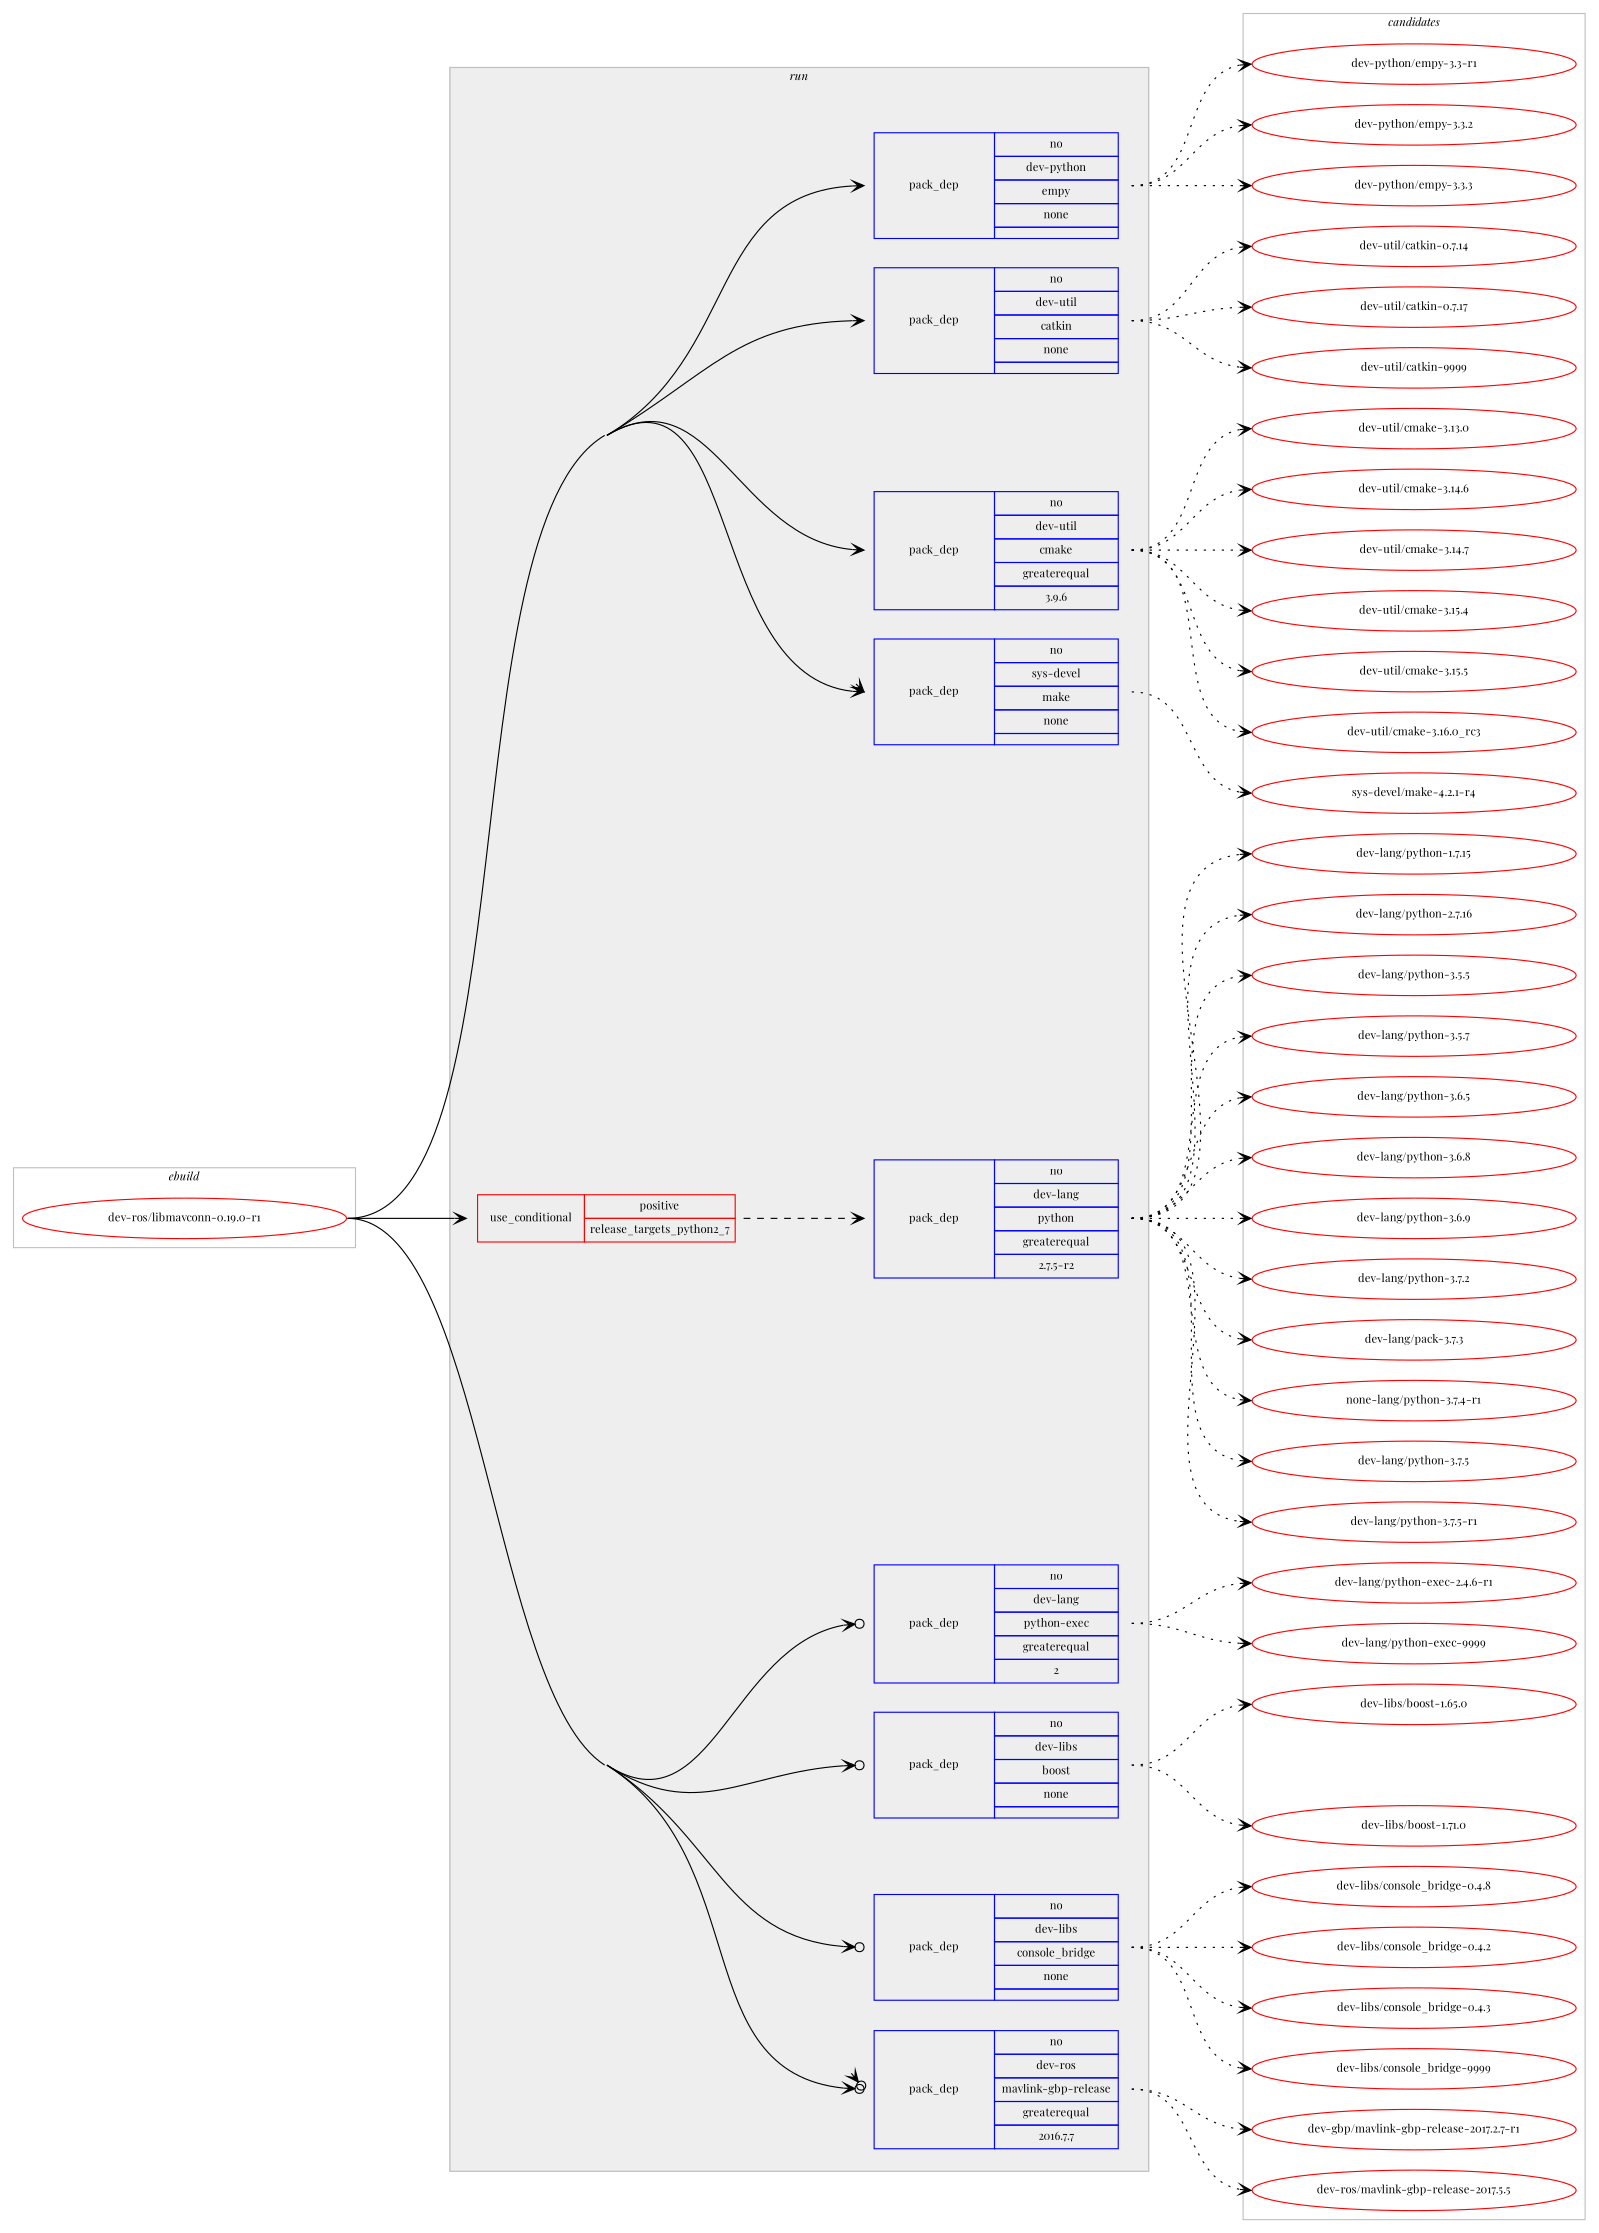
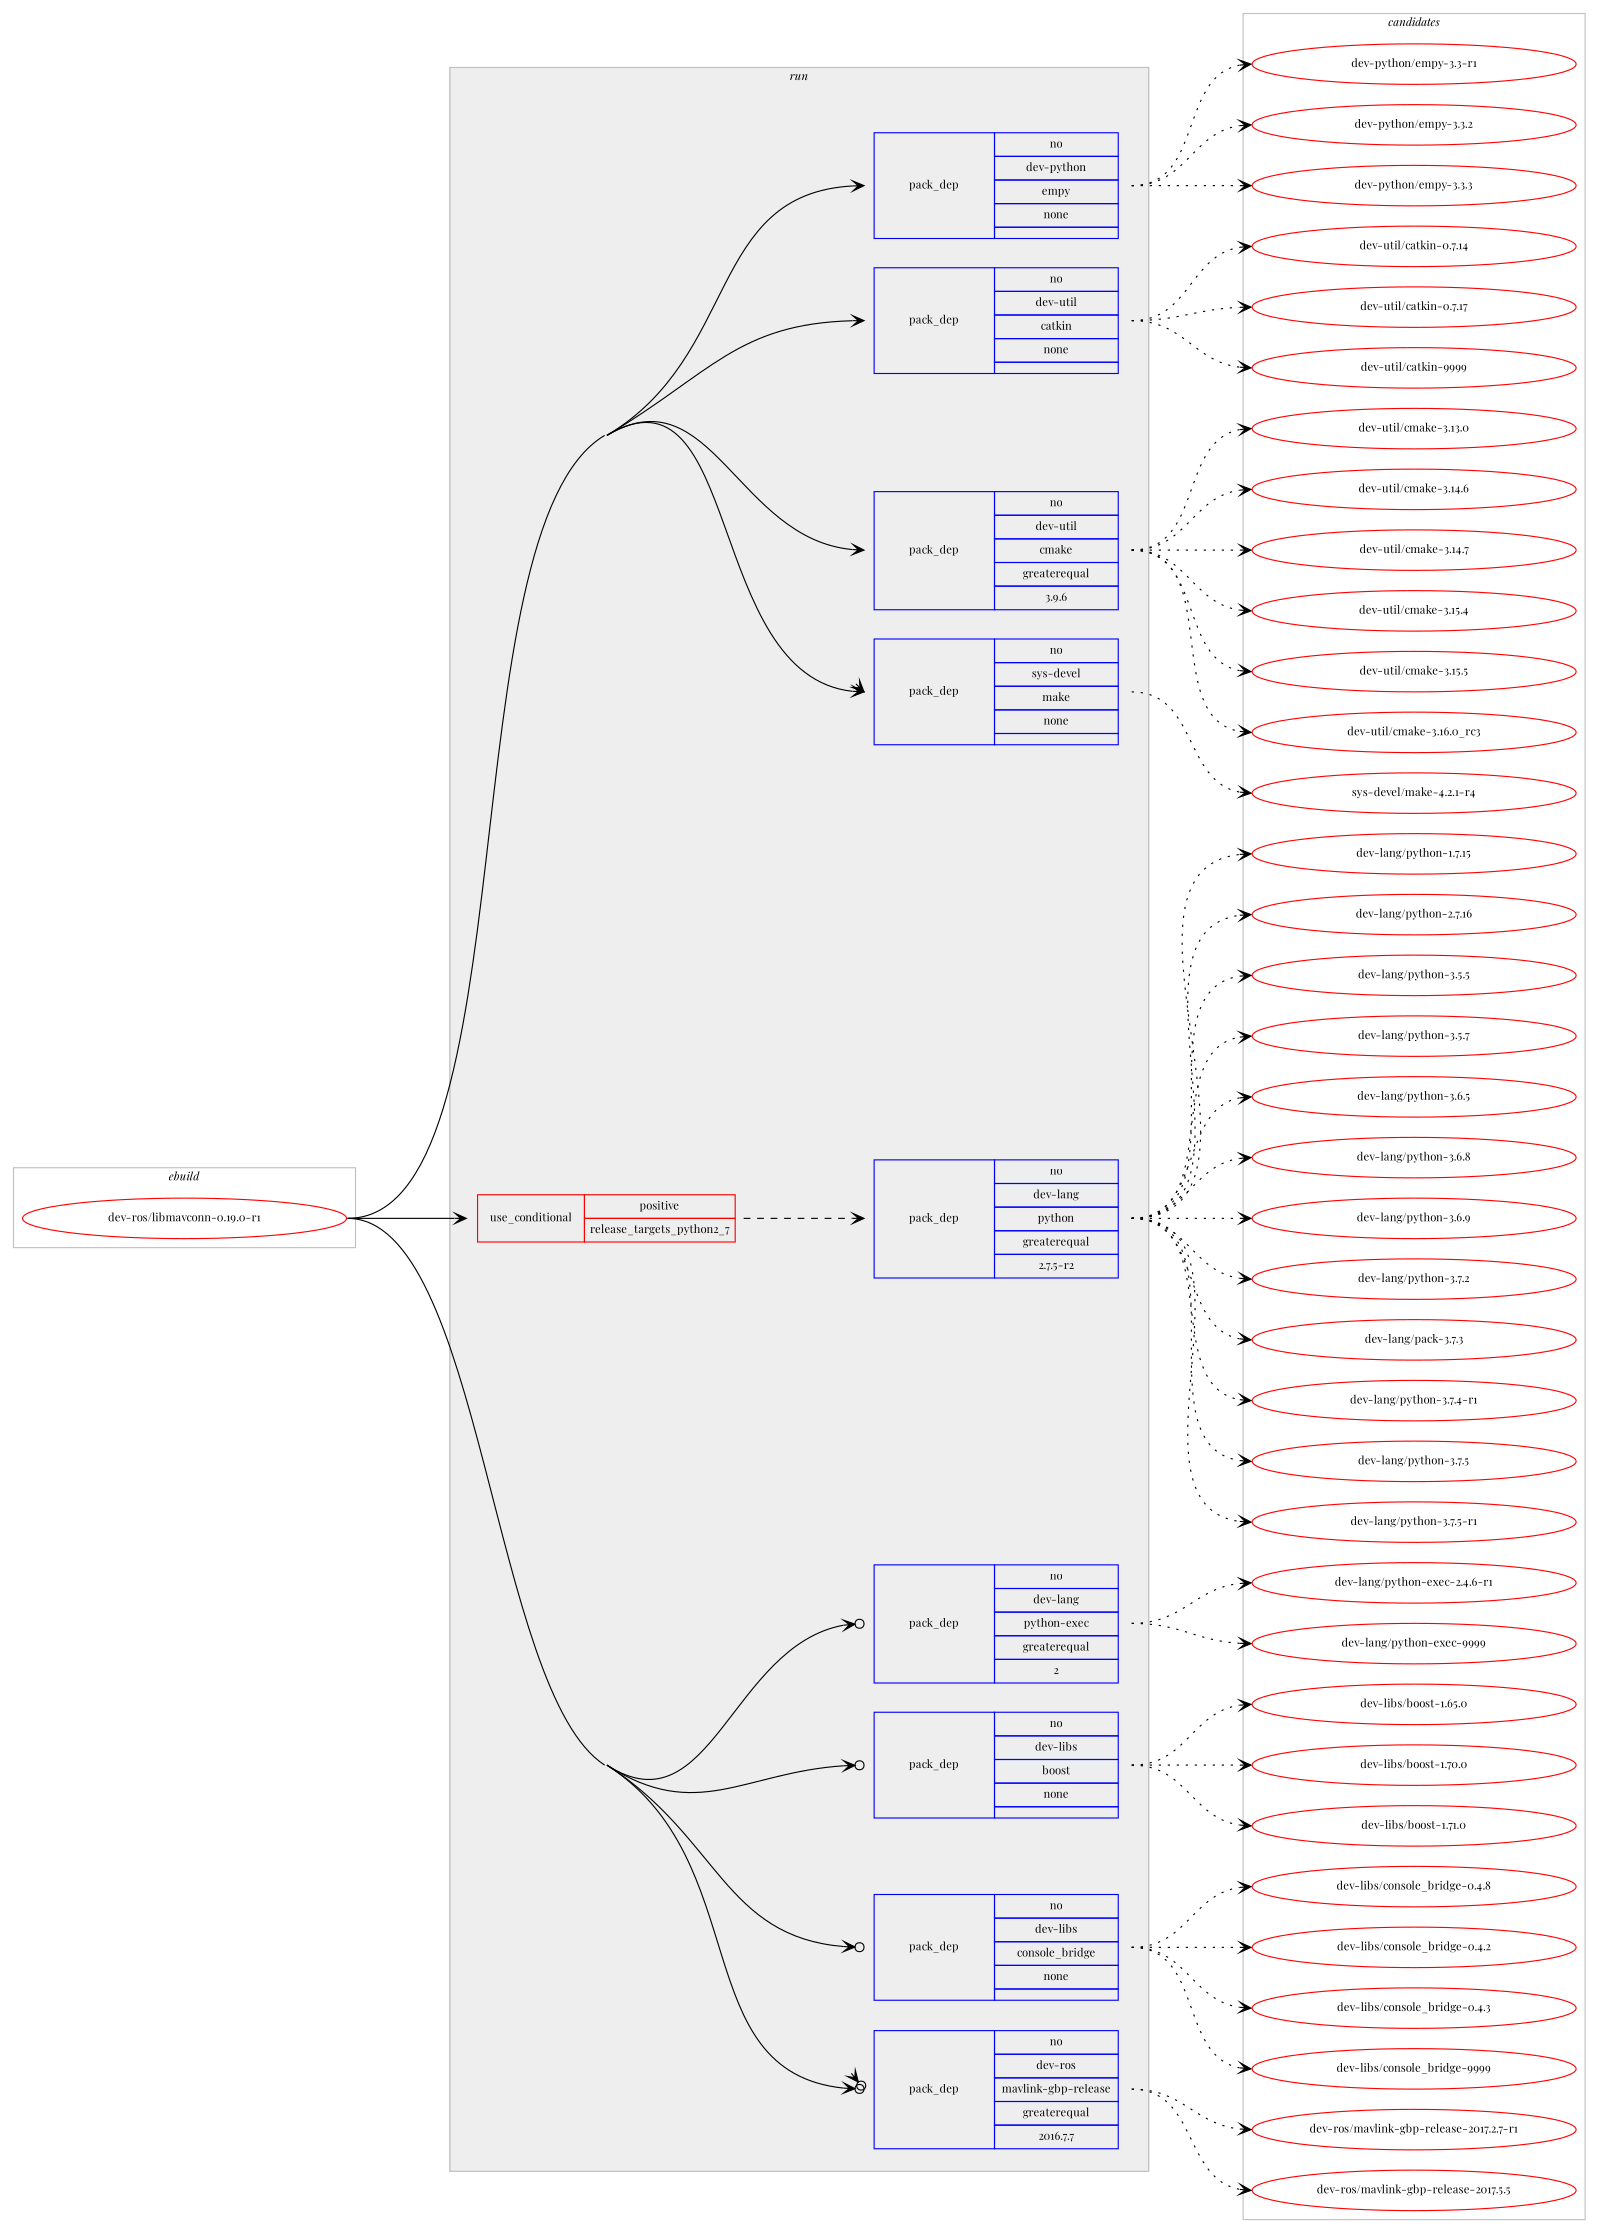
  digraph {
    compound=true
    concentrate=true
    fontname="Playfair Display"
    fontsize=10
    newrank=true
    rankdir=LR
    ranksep=1.5
    node [color=red fontname="Playfair Display" fontsize=10]
    edge [arrowhead=vee fontname="Playfair Display" headport=w style=dotted tailport=e weight=100]
    n1 [label="dev-ros/libmavconn-0.19.0-r1" width=4]
    n2 [color=blue label=<<TABLE BORDER="0" CELLBORDER="1" CELLSPACING="0" CELLPADDING="4" WIDTH="220"><TR><TD ROWSPAN="6" CELLPADDING="30">pack_dep</TD></TR><TR><TD WIDTH="110">no</TD></TR><TR><TD>dev-python</TD></TR><TR><TD>empy</TD></TR><TR><TD>none</TD></TR><TR><TD></TD></TR></TABLE>> shape=none]
    n3 [color=blue label=<<TABLE BORDER="0" CELLBORDER="1" CELLSPACING="0" CELLPADDING="4" WIDTH="220"><TR><TD ROWSPAN="6" CELLPADDING="30">pack_dep</TD></TR><TR><TD WIDTH="110">no</TD></TR><TR><TD>dev-util</TD></TR><TR><TD>catkin</TD></TR><TR><TD>none</TD></TR><TR><TD></TD></TR></TABLE>> shape=none]
    n4 [color=blue label=<<TABLE BORDER="0" CELLBORDER="1" CELLSPACING="0" CELLPADDING="4" WIDTH="220"><TR><TD ROWSPAN="6" CELLPADDING="30">pack_dep</TD></TR><TR><TD WIDTH="110">no</TD></TR><TR><TD>dev-util</TD></TR><TR><TD>cmake</TD></TR><TR><TD>greaterequal</TD></TR><TR><TD>3.9.6</TD></TR></TABLE>> shape=none]
    n5 [color=blue label=<<TABLE BORDER="0" CELLBORDER="1" CELLSPACING="0" CELLPADDING="4" WIDTH="220"><TR><TD ROWSPAN="6" CELLPADDING="30">pack_dep</TD></TR><TR><TD WIDTH="110">no</TD></TR><TR><TD>sys-devel</TD></TR><TR><TD>make</TD></TR><TR><TD>none</TD></TR><TR><TD></TD></TR></TABLE>> shape=none]
    n6 [color=blue label=<<TABLE BORDER="0" CELLBORDER="1" CELLSPACING="0" CELLPADDING="4" WIDTH="220"><TR><TD ROWSPAN="6" CELLPADDING="30">pack_dep</TD></TR><TR><TD WIDTH="110">no</TD></TR><TR><TD>dev-lang</TD></TR><TR><TD>python</TD></TR><TR><TD>greaterequal</TD></TR><TR><TD>2.7.5-r2</TD></TR></TABLE>> shape=none]
    n7 [label=<<TABLE BORDER="0" CELLBORDER="1" CELLSPACING="0" CELLPADDING="4"><TR><TD ROWSPAN="3" CELLPADDING="10">use_conditional</TD></TR><TR><TD>positive</TD></TR><TR><TD>release_targets_python2_7</TD></TR></TABLE>> shape=none]
    n8 [color=blue label=<<TABLE BORDER="0" CELLBORDER="1" CELLSPACING="0" CELLPADDING="4" WIDTH="220"><TR><TD ROWSPAN="6" CELLPADDING="30">pack_dep</TD></TR><TR><TD WIDTH="110">no</TD></TR><TR><TD>dev-lang</TD></TR><TR><TD>python-exec</TD></TR><TR><TD>greaterequal</TD></TR><TR><TD>2</TD></TR></TABLE>> shape=none]
    n9 [color=blue label=<<TABLE BORDER="0" CELLBORDER="1" CELLSPACING="0" CELLPADDING="4" WIDTH="220"><TR><TD ROWSPAN="6" CELLPADDING="30">pack_dep</TD></TR><TR><TD WIDTH="110">no</TD></TR><TR><TD>dev-libs</TD></TR><TR><TD>boost</TD></TR><TR><TD>none</TD></TR><TR><TD></TD></TR></TABLE>> shape=none]
    n10 [color=blue label=<<TABLE BORDER="0" CELLBORDER="1" CELLSPACING="0" CELLPADDING="4" WIDTH="220"><TR><TD ROWSPAN="6" CELLPADDING="30">pack_dep</TD></TR><TR><TD WIDTH="110">no</TD></TR><TR><TD>dev-libs</TD></TR><TR><TD>console_bridge</TD></TR><TR><TD>none</TD></TR><TR><TD></TD></TR></TABLE>> shape=none]
    n11 [color=blue label=<<TABLE BORDER="0" CELLBORDER="1" CELLSPACING="0" CELLPADDING="4" WIDTH="220"><TR><TD ROWSPAN="6" CELLPADDING="30">pack_dep</TD></TR><TR><TD WIDTH="110">no</TD></TR><TR><TD>dev-ros</TD></TR><TR><TD>mavlink-gbp-release</TD></TR><TR><TD>greaterequal</TD></TR><TR><TD>2016.7.7</TD></TR></TABLE>> shape=none]
    n12 [label="dev-python/empy-3.3-r1" width=4]
    n13 [label="dev-python/empy-3.3.2" width=4]
    n14 [label="dev-python/empy-3.3.3" width=4]
    n15 [label="dev-util/catkin-0.7.14" width=4]
    n16 [label="dev-util/catkin-0.7.17" width=4]
    n17 [label="dev-util/catkin-9999" width=4]
    n18 [label="dev-util/cmake-3.13.0" width=4]
    n19 [label="dev-util/cmake-3.14.6" width=4]
    n20 [label="dev-util/cmake-3.14.7" width=4]
    n21 [label="dev-util/cmake-3.15.4" width=4]
    n22 [label="dev-util/cmake-3.15.5" width=4]
    n23 [label="dev-util/cmake-3.16.0_rc3" width=4]
    n24 [label="sys-devel/make-4.2.1-r4" width=4]
    n25 [label="dev-lang/python-1.7.15" width=4]
    n26 [label="dev-lang/python-2.7.16" width=4]
    n27 [label="dev-lang/python-3.5.5" width=4]
    n28 [label="dev-lang/python-3.5.7" width=4]
    n29 [label="dev-lang/python-3.6.5" width=4]
    n30 [label="dev-lang/python-3.6.8" width=4]
    n31 [label="dev-lang/python-3.6.9" width=4]
    n32 [label="dev-lang/python-3.7.2" width=4]
    n33 [label="dev-lang/pack-3.7.3" width=4]
-   n34 [label="none-lang/python-3.7.4-r1" width=4]
+   n34 [label="dev-lang/python-3.7.4-r1" width=4]
    n35 [label="dev-lang/python-3.7.5" width=4]
    n36 [label="dev-lang/python-3.7.5-r1" width=4]
    n37 [label="dev-lang/python-exec-2.4.6-r1" width=4]
    n38 [label="dev-lang/python-exec-9999" width=4]
    n39 [label="dev-libs/boost-1.65.0" width=4]
+   n40 [label="dev-libs/boost-1.70.0" width=4]
    n41 [label="dev-libs/boost-1.71.0" width=4]
    n42 [label="dev-libs/console_bridge-0.4.8" width=4]
    n43 [label="dev-libs/console_bridge-0.4.2" width=4]
    n44 [label="dev-libs/console_bridge-0.4.3" width=4]
    n45 [label="dev-libs/console_bridge-9999" width=4]
-   n46 [label="dev-gbp/mavlink-gbp-release-2017.2.7-r1" width=4]
+   n46 [label="dev-ros/mavlink-gbp-release-2017.2.7-r1" width=4]
    n47 [label="dev-ros/mavlink-gbp-release-2017.5.5" width=4]
    subgraph cluster_1 {
      color=gray
      label=<<i>ebuild</i>>
      rank=same
      n1
    }
    subgraph cluster_2 {
      color=gray
      label=<<i>dependencies</i>>
      subgraph cluster_3 {
        color=gray
        fillcolor="#eeeeee"
        label=<<i>compile</i>>
        style=filled
        subgraph sub_4 {
          color=gray
          fillcolor="#eeeeee"
          label=<<i>compile</i>>
          style=filled
          n2
        }
        subgraph sub_5 {
          color=gray
          fillcolor="#eeeeee"
          label=<<i>compile</i>>
          style=filled
          n3
        }
        subgraph sub_6 {
          color=gray
          fillcolor="#eeeeee"
          label=<<i>compile</i>>
          style=filled
          n4
        }
        subgraph sub_7 {
          color=gray
          fillcolor="#eeeeee"
          label=<<i>compile</i>>
          style=filled
          n5
        }
      }
      subgraph cluster_8 {
        color=gray
        fillcolor="#eeeeee"
        label=<<i>compile and run</i>>
        style=filled
        subgraph sub_9 {
          color=gray
          fillcolor="#eeeeee"
          label=<<i>compile and run</i>>
          style=filled
          n7
          subgraph sub_10 {
            color=gray
            fillcolor="#eeeeee"
            label=<<i>compile and run</i>>
            style=filled
            n6
          }
        }
        subgraph sub_11 {
          color=gray
          fillcolor="#eeeeee"
          label=<<i>compile and run</i>>
          style=filled
          n8
        }
        subgraph sub_12 {
          color=gray
          fillcolor="#eeeeee"
          label=<<i>compile and run</i>>
          style=filled
          n9
        }
        subgraph sub_13 {
          color=gray
          fillcolor="#eeeeee"
          label=<<i>compile and run</i>>
          style=filled
          n10
        }
        subgraph sub_14 {
          color=gray
          fillcolor="#eeeeee"
          label=<<i>compile and run</i>>
          style=filled
          n11
        }
      }
      subgraph cluster_15 {
        color=gray
        fillcolor="#eeeeee"
        label=<<i>run</i>>
        style=filled
      }
    }
    subgraph cluster_16 {
      color=gray
      label=<<i>candidates</i>>
      rank=same
      subgraph sub_17 {
        color=black
        label=<<i>candidates</i>>
        nodesep=1
        rank=same
        n12
        n13
        n14
      }
      subgraph sub_18 {
        color=black
        label=<<i>candidates</i>>
        nodesep=1
        rank=same
        n15
        n16
        n17
      }
      subgraph sub_19 {
        color=black
        label=<<i>candidates</i>>
        nodesep=1
        rank=same
        n18
        n19
        n20
        n21
        n22
        n23
      }
      subgraph sub_20 {
        color=black
        label=<<i>candidates</i>>
        nodesep=1
        rank=same
        n24
      }
      subgraph sub_21 {
        color=black
        label=<<i>candidates</i>>
        nodesep=1
        rank=same
        n25
        n26
        n27
        n28
        n29
        n30
        n31
        n32
        n33
        n34
        n35
        n36
      }
      subgraph sub_22 {
        color=black
        label=<<i>candidates</i>>
        nodesep=1
        rank=same
        n37
        n38
      }
      subgraph sub_23 {
        color=black
        label=<<i>candidates</i>>
        nodesep=1
        rank=same
        n39
+       n40
        n41
      }
      subgraph sub_24 {
        color=black
        label=<<i>candidates</i>>
        nodesep=1
        rank=same
        n42
        n43
        n44
        n45
      }
      subgraph sub_25 {
        color=black
        label=<<i>candidates</i>>
        nodesep=1
        rank=same
        n46
        n47
      }
    }
    n1 -> n2 [style=solid weight=20]
    n1 -> n3 [style=solid weight=20]
    n1 -> n4 [style=solid weight=20]
    n1 -> n5 [style=solid weight=20]
    n1 -> n7 [style=solid weight=20]
    n1 -> n8 [arrowhead=odotvee style=solid weight=20]
    n1 -> n9 [arrowhead=odotvee style=solid weight=20]
    n1 -> n10 [arrowhead=odotvee style=solid weight=20]
    n1 -> n11 [arrowhead=odotvee style=solid weight=20]
    n2 -> n12
    n2 -> n13
    n2 -> n14
    n3 -> n15
    n3 -> n16
    n3 -> n17
    n4 -> n18
    n4 -> n19
    n4 -> n20
    n4 -> n21
    n4 -> n22
    n4 -> n23
    n5 -> n24
    n6 -> n25
    n6 -> n26
    n6 -> n27
    n6 -> n28
    n6 -> n29
    n6 -> n30
    n6 -> n31
    n6 -> n32
    n6 -> n33
    n6 -> n34
    n6 -> n35
    n6 -> n36
    n7 -> n6 [style=dashed weight=20]
    n8 -> n37
    n8 -> n38
    n9 -> n39
+   n9 -> n40
    n9 -> n41
    n10 -> n42
    n10 -> n43
    n10 -> n44
    n10 -> n45
    n11 -> n46
    n11 -> n47
  }
